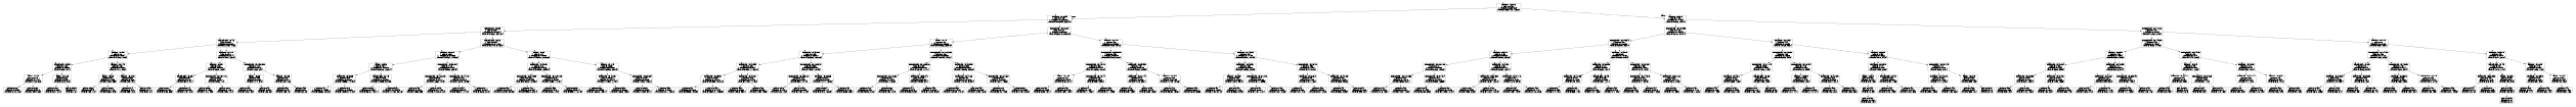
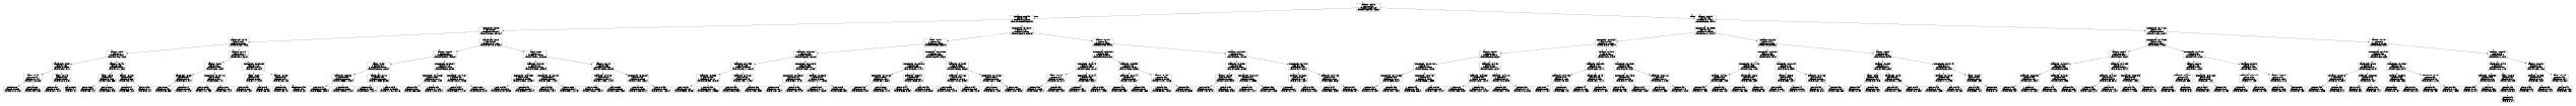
  digraph {
    node [shape=box]
    n1 [label="TaxiOut <= 30.5\ngini = 0.418\nsamples = 2397829\nvalue = [1685448, 712381]"]
    n2 [label="Distance <= 664.5\ngini = 0.409\nsamples = 2223295\nvalue = [1586855, 636440]"]
    n3 [label="TaxiOut <= 51.5\ngini = 0.492\nsamples = 174534\nvalue = [98593, 75941]"]
    n4 [label="OTimeZone <= -9.5\ngini = 0.394\nsamples = 1300034\nvalue = [948607, 351427]"]
    n5 [label="DLongitude <= -76.347\ngini = 0.427\nsamples = 923261\nvalue = [638248, 285013]"]
    n6 [label="OLongitude <= -73.989\ngini = 0.482\nsamples = 135545\nvalue = [80701, 54844]"]
    n7 [label="OLongitude <= -77.642\ngini = 0.497\nsamples = 38989\nvalue = [17892, 21097]"]
    n8 [label="DayOfWeek <= 4.5\ngini = 0.251\nsamples = 28298\nvalue = [24132, 4166]"]
    n9 [label="DayOfWeek <= 3.5\ngini = 0.397\nsamples = 1271736\nvalue = [924475, 347261]"]
    n10 [label="TaxiIn <= 7.5\ngini = 0.421\nsamples = 783903\nvalue = [548063, 235840]"]
    n11 [label="TaxiOut <= 17.5\ngini = 0.457\nsamples = 139358\nvalue = [90185, 49173]"]
    n12 [label="TaxiOut <= 9.5\ngini = 0.2\nsamples = 15954\nvalue = [14161, 1793]"]
    n13 [label="TaxiOut <= 11.5\ngini = 0.311\nsamples = 12344\nvalue = [9971, 2373]"]
    n14 [label="TaxiOut <= 20.5\ngini = 0.381\nsamples = 570856\nvalue = [424964, 145892]"]
    n15 [label="TaxiIn <= 6.5\ngini = 0.41\nsamples = 700880\nvalue = [499511, 201369]"]
    n16 [label="DayOfWeek <= 3.5\ngini = 0.166\nsamples = 10325\nvalue = [9384, 941]"]
    n17 [label="TaxiOut <= 14.5\ngini = 0.257\nsamples = 5629\nvalue = [4777, 852]"]
    n18 [label="TaxiOut <= 8.5\ngini = 0.281\nsamples = 9998\nvalue = [8309, 1689]"]
    n19 [label="OLongitude <= -156.238\ngini = 0.413\nsamples = 2346\nvalue = [1662, 684]"]
    n20 [label="TaxiIn <= 4.5\ngini = 0.149\nsamples = 7734\nvalue = [7106, 628]"]
    n21 [label="TaxiIn <= 16.5\ngini = 0.212\nsamples = 2591\nvalue = [2278, 313]"]
    n22 [label="TaxiIn <= 3.5\ngini = 0.24\nsamples = 4693\nvalue = [4038, 655]"]
    n23 [label="TaxiOut <= 20.5\ngini = 0.332\nsamples = 936\nvalue = [739, 197]"]
    n24 [label="gini = 0.187\nsamples = 2358\nvalue = [2112, 246]"]
    n25 [label="gini = 0.132\nsamples = 5376\nvalue = [4994, 382]"]
    n26 [label="gini = 0.211\nsamples = 2587\nvalue = [2277, 310]"]
    n27 [label="gini = 0.375\nsamples = 4\nvalue = [1, 3]"]
    n28 [label="gini = 0.322\nsamples = 545\nvalue = [435, 110]"]
    n29 [label="gini = 0.228\nsamples = 4143\nvalue = [3603, 545]"]
    n30 [label="gini = 0.314\nsamples = 819\nvalue = [659, 160]"]
    n31 [label="gini = 0.432\nsamples = 117\nvalue = [80, 37]"]
    n32 [label="DayOfWeek <= 6.5\ngini = 0.252\nsamples = 6187\nvalue = [5270, 917]"]
    n33 [label="DLongitude <= -157.176\ngini = 0.323\nsamples = 3811\nvalue = [3039, 772]"]
    n34 [label="TaxiIn <= 6.5\ngini = 0.405\nsamples = 2052\nvalue = [1474, 578]"]
    n35 [label="TaxiOut <= 16.5\ngini = 0.461\nsamples = 294\nvalue = [188, 106]"]
    n36 [label="gini = 0.27\nsamples = 4152\nvalue = [3483, 669]"]
    n37 [label="gini = 0.214\nsamples = 2035\nvalue = [1787, 248]"]
    n38 [label="gini = 0.362\nsamples = 1930\nvalue = [1472, 458]"]
    n39 [label="gini = 0.278\nsamples = 1881\nvalue = [1567, 314]"]
    n40 [label="gini = 0.397\nsamples = 1800\nvalue = [1308, 492]"]
    n41 [label="gini = 0.45\nsamples = 252\nvalue = [166, 86]"]
    n42 [label="gini = 0.436\nsamples = 243\nvalue = [165, 78]"]
-   n43 [label="gini = 0.495\nsamples = 51\nvalue = [23, 28]"]
+   n43 [label="samples = 0.495\nsamples = 51\nvalue = [23, 28]"]
    n44 [label="TaxiIn <= 5.5\ngini = 0.374\nsamples = 492073\nvalue = [369426, 122647]"]
    n45 [label="OLongitude <= -98.034\ngini = 0.416\nsamples = 78783\nvalue = [55538, 23245]"]
    n46 [label="OLatitude <= 42.031\ngini = 0.42\nsamples = 451513\nvalue = [315959, 135554]"]
    n47 [label="TaxiOut <= 17.5\ngini = 0.389\nsamples = 249367\nvalue = [183552, 65815]"]
    n48 [label="OLatitude <= 33.65\ngini = 0.389\nsamples = 266021\nvalue = [195567, 70454]"]
    n49 [label="DayOfWeek <= 1.5\ngini = 0.355\nsamples = 226052\nvalue = [173859, 52193]"]
    n50 [label="OLongitude <= -122.257\ngini = 0.367\nsamples = 16711\nvalue = [12662, 4049]"]
    n51 [label="OLongitude <= -74.137\ngini = 0.427\nsamples = 62072\nvalue = [42876, 19196]"]
    n52 [label="gini = 0.411\nsamples = 79695\nvalue = [56661, 23034]"]
    n53 [label="gini = 0.379\nsamples = 186326\nvalue = [138906, 47420]"]
    n54 [label="gini = 0.378\nsamples = 75504\nvalue = [56427, 19077]"]
    n55 [label="gini = 0.343\nsamples = 150548\nvalue = [117432, 33116]"]
    n56 [label="gini = 0.451\nsamples = 2521\nvalue = [1656, 865]"]
    n57 [label="gini = 0.348\nsamples = 14190\nvalue = [11006, 3184]"]
    n58 [label="gini = 0.434\nsamples = 53848\nvalue = [36670, 17178]"]
    n59 [label="gini = 0.37\nsamples = 8224\nvalue = [6206, 2018]"]
    n60 [label="OLongitude <= -84.389\ngini = 0.426\nsamples = 394659\nvalue = [273302, 121357]"]
    n61 [label="OLongitude <= -123.729\ngini = 0.375\nsamples = 56854\nvalue = [42657, 14197]"]
    n62 [label="DLatitude <= 42.031\ngini = 0.376\nsamples = 189144\nvalue = [141650, 47494]"]
    n63 [label="DLongitude <= -88.384\ngini = 0.423\nsamples = 60223\nvalue = [41902, 18321]"]
    n64 [label="gini = 0.432\nsamples = 312275\nvalue = [213792, 98483]"]
    n65 [label="gini = 0.401\nsamples = 82384\nvalue = [59510, 22874]"]
    n66 [label="gini = 0.435\nsamples = 4540\nvalue = [3086, 1454]"]
    n67 [label="gini = 0.369\nsamples = 52314\nvalue = [39571, 12743]"]
    n68 [label="gini = 0.382\nsamples = 165536\nvalue = [123022, 42514]"]
    n69 [label="gini = 0.333\nsamples = 23608\nvalue = [18628, 4980]"]
    n70 [label="gini = 0.385\nsamples = 19296\nvalue = [14285, 5011]"]
    n71 [label="gini = 0.439\nsamples = 40927\nvalue = [27617, 13310]"]
    n72 [label="OLatitude <= 42.288\ngini = 0.429\nsamples = 530371\nvalue = [365268, 165103]"]
    n73 [label="DLongitude <= -118.383\ngini = 0.402\nsamples = 253532\nvalue = [182795, 70737]"]
    n74 [label="OLongitude <= -93.985\ngini = 0.439\nsamples = 95219\nvalue = [64188, 31031]"]
    n75 [label="Distance <= 1416.5\ngini = 0.484\nsamples = 44139\nvalue = [25997, 18142]"]
    n76 [label="OLatitude <= 41.959\ngini = 0.433\nsamples = 461884\nvalue = [315574, 146310]"]
    n77 [label="DLongitude <= -122.342\ngini = 0.398\nsamples = 68487\nvalue = [49694, 18793]"]
    n78 [label="OLongitude <= -109.316\ngini = 0.439\nsamples = 35216\nvalue = [23739, 11477]"]
    n79 [label="DLatitude <= 42.095\ngini = 0.396\nsamples = 218316\nvalue = [159056, 59260]"]
    n80 [label="OLatitude <= 29.59\ngini = 0.429\nsamples = 432411\nvalue = [297593, 134818]"]
    n81 [label="OLatitude <= 42.087\ngini = 0.476\nsamples = 29473\nvalue = [17981, 11492]"]
    n82 [label="DLongitude <= -153.021\ngini = 0.442\nsamples = 8230\nvalue = [5517, 2713]"]
    n83 [label="Distance <= 1586.5\ngini = 0.391\nsamples = 60257\nvalue = [44177, 16080]"]
    n84 [label="gini = 0.401\nsamples = 54768\nvalue = [39583, 15185]"]
    n85 [label="gini = 0.433\nsamples = 377643\nvalue = [258010, 119633]"]
    n86 [label="gini = 0.485\nsamples = 23023\nvalue = [13516, 9507]"]
    n87 [label="gini = 0.426\nsamples = 6450\nvalue = [4465, 1985]"]
    n88 [label="gini = 0.318\nsamples = 1231\nvalue = [1067, 264]"]
    n89 [label="gini = 0.458\nsamples = 6899\nvalue = [4450, 2449]"]
    n90 [label="gini = 0.384\nsamples = 51141\nvalue = [37912, 13229]"]
    n91 [label="gini = 0.43\nsamples = 9116\nvalue = [6265, 2851]"]
    n92 [label="DLongitude <= -120.68\ngini = 0.397\nsamples = 11934\nvalue = [8674, 3260]"]
    n93 [label="OLatitude <= 35.041\ngini = 0.457\nsamples = 23282\nvalue = [15065, 8217]"]
    n94 [label="DLatitude <= 41.66\ngini = 0.401\nsamples = 197676\nvalue = [142782, 54894]"]
    n95 [label="OLongitude <= -104.687\ngini = 0.334\nsamples = 20640\nvalue = [16274, 4366]"]
    n96 [label="gini = 0.416\nsamples = 7387\nvalue = [5205, 2182]"]
    n97 [label="gini = 0.362\nsamples = 4547\nvalue = [3469, 1078]"]
    n98 [label="gini = 0.474\nsamples = 8245\nvalue = [5056, 3189]"]
    n99 [label="gini = 0.445\nsamples = 15037\nvalue = [10009, 5028]"]
    n100 [label="gini = 0.393\nsamples = 175767\nvalue = [128489, 47278]"]
    n101 [label="gini = 0.454\nsamples = 21909\nvalue = [14293, 7616]"]
    n102 [label="gini = 0.276\nsamples = 7001\nvalue = [5843, 1158]"]
    n103 [label="gini = 0.36\nsamples = 13639\nvalue = [10431, 3208]"]
    n104 [label="DLongitude <= -73.79\ngini = 0.458\nsamples = 28434\nvalue = [18356, 10078]"]
    n105 [label="OLatitude <= 25.933\ngini = 0.431\nsamples = 66785\nvalue = [45832, 20953]"]
    n106 [label="DLatitude <= 40.931\ngini = 0.493\nsamples = 29688\nvalue = [16553, 13135]"]
    n107 [label="DLongitude <= -73.79\ngini = 0.453\nsamples = 14451\nvalue = [9444, 5007]"]
    n108 [label="TaxiIn <= 10.5\ngini = 0.474\nsamples = 15873\nvalue = [9762, 6111]"]
    n109 [label="DLongitude <= -73.44\ngini = 0.432\nsamples = 12561\nvalue = [8594, 3967]"]
    n110 [label="OLatitude <= 22.144\ngini = 0.471\nsamples = 6650\nvalue = [4123, 2527]"]
    n111 [label="TaxiOut <= 15.5\ngini = 0.425\nsamples = 60135\nvalue = [41709, 18426]"]
    n112 [label="gini = 0.468\nsamples = 12885\nvalue = [8068, 4817]"]
    n113 [label="gini = 0.491\nsamples = 2988\nvalue = [1694, 1294]"]
    n114 [label="gini = 0.4\nsamples = 7159\nvalue = [5177, 1982]"]
    n115 [label="gini = 0.465\nsamples = 5402\nvalue = [3417, 1985]"]
    n116 [label="gini = 0.412\nsamples = 2893\nvalue = [2054, 839]"]
    n117 [label="gini = 0.495\nsamples = 3757\nvalue = [2069, 1688]"]
    n118 [label="gini = 0.418\nsamples = 50521\nvalue = [35460, 15061]"]
    n119 [label="gini = 0.455\nsamples = 9614\nvalue = [6249, 3365]"]
    n120 [label="TaxiOut <= 23.5\ngini = 0.498\nsamples = 20382\nvalue = [10842, 9540]"]
    n121 [label="OLongitude <= -87.215\ngini = 0.474\nsamples = 9306\nvalue = [5711, 3595]"]
    n122 [label="Distance <= 1623.0\ngini = 0.481\nsamples = 4165\nvalue = [2484, 1681]"]
    n123 [label="OLatitude <= 40.783\ngini = 0.438\nsamples = 10286\nvalue = [6960, 3326]"]
    n124 [label="gini = 0.491\nsamples = 13222\nvalue = [7480, 5742]"]
    n125 [label="gini = 0.498\nsamples = 7160\nvalue = [3362, 3798]"]
    n126 [label="gini = 0.491\nsamples = 2611\nvalue = [1484, 1127]"]
    n127 [label="gini = 0.465\nsamples = 6695\nvalue = [4227, 2468]"]
    n128 [label="gini = 0.5\nsamples = 962\nvalue = [484, 478]"]
    n129 [label="gini = 0.469\nsamples = 3203\nvalue = [2000, 1203]"]
    n130 [label="gini = 0.447\nsamples = 9000\nvalue = [5961, 3039]"]
    n131 [label="gini = 0.347\nsamples = 1286\nvalue = [999, 287]"]
    n132 [label="DLongitude <= -75.341\ngini = 0.488\nsamples = 106892\nvalue = [61575, 45317]"]
    n133 [label="Distance <= 719.5\ngini = 0.444\nsamples = 28653\nvalue = [19126, 9527]"]
    n134 [label="DLongitude <= -74.909\ngini = 0.482\nsamples = 19824\nvalue = [8028, 11796]"]
    n135 [label="TaxiOut <= 77.5\ngini = 0.5\nsamples = 19165\nvalue = [9864, 9301]"]
    n136 [label="TaxiOut <= 37.5\ngini = 0.482\nsamples = 89029\nvalue = [52896, 36133]"]
    n137 [label="Distance <= 401.5\ngini = 0.5\nsamples = 17863\nvalue = [8679, 9184]"]
    n138 [label="OLongitude <= -73.837\ngini = 0.425\nsamples = 13326\nvalue = [9248, 4078]"]
    n139 [label="TaxiOut <= 36.5\ngini = 0.458\nsamples = 15327\nvalue = [9878, 5449]"]
    n140 [label="OLongitude <= -108.788\ngini = 0.47\nsamples = 52552\nvalue = [32666, 19886]"]
    n141 [label="OLatitude <= 41.56\ngini = 0.494\nsamples = 36477\nvalue = [20230, 16247]"]
    n142 [label="OLatitude <= 38.898\ngini = 0.472\nsamples = 3601\nvalue = [2230, 1371]"]
    n143 [label="DLongitude <= -73.837\ngini = 0.495\nsamples = 14262\nvalue = [6449, 7813]"]
    n144 [label="OLongitude <= -118.256\ngini = 0.432\nsamples = 10210\nvalue = [6983, 3227]"]
    n145 [label="OLongitude <= -87.464\ngini = 0.477\nsamples = 42342\nvalue = [25683, 16659]"]
    n146 [label="OLatitude <= 32.898\ngini = 0.491\nsamples = 28429\nvalue = [16157, 12272]"]
    n147 [label="OLatitude <= 42.178\ngini = 0.5\nsamples = 8048\nvalue = [4073, 3975]"]
    n148 [label="gini = 0.471\nsamples = 3513\nvalue = [2176, 1337]"]
    n149 [label="gini = 0.405\nsamples = 6697\nvalue = [4807, 1890]"]
    n150 [label="gini = 0.49\nsamples = 14537\nvalue = [8285, 6252]"]
    n151 [label="gini = 0.468\nsamples = 27805\nvalue = [17398, 10407]"]
    n152 [label="gini = 0.5\nsamples = 3956\nvalue = [1933, 2023]"]
    n153 [label="gini = 0.487\nsamples = 24473\nvalue = [14224, 10249]"]
    n154 [label="gini = 0.484\nsamples = 3306\nvalue = [1357, 1949]"]
    n155 [label="gini = 0.489\nsamples = 4742\nvalue = [2716, 2026]"]
    n156 [label="DLatitude <= 40.735\ngini = 0.418\nsamples = 1009\nvalue = [709, 300]"]
    n157 [label="DayOfWeek <= 4.5\ngini = 0.485\nsamples = 2592\nvalue = [1521, 1071]"]
    n158 [label="DLongitude <= -74.373\ngini = 0.484\nsamples = 8492\nvalue = [3477, 5015]"]
    n159 [label="OLatitude <= 32.122\ngini = 0.5\nsamples = 5770\nvalue = [2972, 2798]"]
    n160 [label="gini = 0.5\nsamples = 295\nvalue = [144, 151]"]
    n161 [label="gini = 0.33\nsamples = 714\nvalue = [565, 149]"]
    n162 [label="gini = 0.47\nsamples = 1680\nvalue = [1047, 633]"]
    n163 [label="gini = 0.499\nsamples = 912\nvalue = [474, 438]"]
    n164 [label="gini = 0.499\nsamples = 1522\nvalue = [793, 729]"]
    n165 [label="gini = 0.474\nsamples = 6970\nvalue = [2684, 4286]"]
    n166 [label="gini = 0.481\nsamples = 997\nvalue = [401, 596]"]
    n167 [label="gini = 0.497\nsamples = 4773\nvalue = [2571, 2202]"]
    n168 [label="DLongitude <= -77.179\ngini = 0.385\nsamples = 5689\nvalue = [4206, 1483]"]
    n169 [label="DLongitude <= -76.154\ngini = 0.449\nsamples = 7637\nvalue = [5042, 2595]"]
    n170 [label="Distance <= 763.5\ngini = 0.441\nsamples = 6847\nvalue = [4595, 2252]"]
    n171 [label="OLongitude <= -73.743\ngini = 0.47\nsamples = 8480\nvalue = [5283, 3197]"]
    n172 [label="Distance <= 446.0\ngini = 0.422\nsamples = 3827\nvalue = [2669, 1158]"]
    n173 [label="DayOfWeek <= 6.5\ngini = 0.288\nsamples = 1862\nvalue = [1537, 325]"]
    n174 [label="TaxiOut <= 35.5\ngini = 0.423\nsamples = 4249\nvalue = [2958, 1291]"]
    n175 [label="DLatitude <= 40.735\ngini = 0.473\nsamples = 3388\nvalue = [2084, 1304]"]
    n176 [label="gini = 0.448\nsamples = 1282\nvalue = [847, 435]"]
    n177 [label="gini = 0.407\nsamples = 2545\nvalue = [1822, 723]"]
    n178 [label="gini = 0.279\nsamples = 1764\nvalue = [1468, 296]"]
    n179 [label="gini = 0.417\nsamples = 98\nvalue = [69, 29]"]
    n180 [label="gini = 0.393\nsamples = 1661\nvalue = [1214, 447]"]
    n181 [label="gini = 0.44\nsamples = 2588\nvalue = [1744, 844]"]
    n182 [label="gini = 0.498\nsamples = 1424\nvalue = [752, 672]"]
    n183 [label="gini = 0.436\nsamples = 1964\nvalue = [1332, 632]"]
    n184 [label="TaxiIn <= 3.5\ngini = 0.466\nsamples = 1341\nvalue = [845, 496]"]
    n185 [label="DayOfWeek <= 4.5\ngini = 0.434\nsamples = 5506\nvalue = [3750, 1756]"]
    n186 [label="Distance <= 1422.5\ngini = 0.465\nsamples = 7502\nvalue = [4744, 2758]"]
    n187 [label="TaxiIn <= 22.5\ngini = 0.495\nsamples = 978\nvalue = [539, 439]"]
    n188 [label="gini = 0.499\nsamples = 81\nvalue = [42, 39]"]
    n189 [label="gini = 0.462\nsamples = 1260\nvalue = [803, 457]"]
    n190 [label="gini = 0.424\nsamples = 3466\nvalue = [2408, 1058]"]
    n191 [label="gini = 0.45\nsamples = 2040\nvalue = [1342, 698]"]
    n192 [label="gini = 0.475\nsamples = 4888\nvalue = [2992, 1896]"]
    n193 [label="gini = 0.442\nsamples = 2614\nvalue = [1752, 862]"]
    n194 [label="gini = 0.493\nsamples = 954\nvalue = [533, 421]"]
    n195 [label="gini = 0.375\nsamples = 24\nvalue = [6, 18]"]
    n196 [label="TaxiOut <= 63.5\ngini = 0.488\nsamples = 15584\nvalue = [6581, 9003]"]
    n197 [label="DLongitude <= -74.137\ngini = 0.45\nsamples = 4240\nvalue = [1447, 2793]"]
    n198 [label="OLongitude <= -74.137\ngini = 0.496\nsamples = 14116\nvalue = [7693, 6423]"]
    n199 [label="Distance <= 631.5\ngini = 0.49\nsamples = 5049\nvalue = [2171, 2878]"]
    n200 [label="OLatitude <= 40.884\ngini = 0.496\nsamples = 7264\nvalue = [3305, 3959]"]
    n201 [label="DLatitude <= 41.835\ngini = 0.477\nsamples = 8320\nvalue = [3276, 5044]"]
    n202 [label="TaxiOut <= 67.5\ngini = 0.409\nsamples = 1800\nvalue = [517, 1283]"]
    n203 [label="Distance <= 730.5\ngini = 0.472\nsamples = 2440\nvalue = [930, 1510]"]
    n204 [label="OLatitude <= 32.898\ngini = 0.499\nsamples = 4601\nvalue = [2207, 2394]"]
    n205 [label="OLatitude <= 42.031\ngini = 0.485\nsamples = 2663\nvalue = [1098, 1565]"]
    n206 [label="OLatitude <= 41.621\ngini = 0.484\nsamples = 5949\nvalue = [2439, 3510]"]
    n207 [label="DLongitude <= -83.549\ngini = 0.457\nsamples = 2371\nvalue = [837, 1534]"]
    n208 [label="gini = 0.483\nsamples = 1235\nvalue = [505, 730]"]
    n209 [label="gini = 0.5\nsamples = 3366\nvalue = [1702, 1664]"]
    n210 [label="gini = 0.46\nsamples = 1280\nvalue = [460, 820]"]
    n211 [label="gini = 0.497\nsamples = 1383\nvalue = [638, 745]"]
    n212 [label="gini = 0.49\nsamples = 4233\nvalue = [1823, 2410]"]
    n213 [label="gini = 0.46\nsamples = 1716\nvalue = [616, 1100]"]
    n214 [label="gini = 0.448\nsamples = 2099\nvalue = [711, 1388]"]
    n215 [label="gini = 0.497\nsamples = 272\nvalue = [126, 146]"]
    n216 [label="OLatitude <= 44.011\ngini = 0.444\nsamples = 843\nvalue = [280, 563]"]
    n217 [label="OLongitude <= -87.825\ngini = 0.373\nsamples = 957\nvalue = [237, 720]"]
    n218 [label="OLatitude <= 40.704\ngini = 0.496\nsamples = 912\nvalue = [414, 498]"]
    n219 [label="TaxiOut <= 98.5\ngini = 0.447\nsamples = 1528\nvalue = [516, 1012]"]
    n220 [label="gini = 0.436\nsamples = 821\nvalue = [264, 557]"]
    n221 [label="gini = 0.397\nsamples = 22\nvalue = [16, 6]"]
    n222 [label="gini = 0.304\nsamples = 316\nvalue = [59, 257]"]
    n223 [label="gini = 0.401\nsamples = 641\nvalue = [178, 463]"]
    n224 [label="gini = 0.5\nsamples = 607\nvalue = [298, 309]"]
    n225 [label="gini = 0.471\nsamples = 305\nvalue = [116, 189]"]
    n226 [label="gini = 0.458\nsamples = 1315\nvalue = [466, 849]"]
    n227 [label="gini = 0.359\nsamples = 213\nvalue = [50, 163]"]
    n228 [label="DayOfWeek <= 6.5\ngini = 0.5\nsamples = 6142\nvalue = [3063, 3079]"]
    n229 [label="OLongitude <= -73.837\ngini = 0.487\nsamples = 7974\nvalue = [4630, 3344]"]
    n230 [label="DayOfWeek <= 4.5\ngini = 0.5\nsamples = 2196\nvalue = [1078, 1118]"]
    n231 [label="TaxiOut <= 100.5\ngini = 0.473\nsamples = 2853\nvalue = [1093, 1760]"]
    n232 [label="Distance <= 2090.5\ngini = 0.5\nsamples = 5345\nvalue = [2748, 2597]"]
    n233 [label="OLatitude <= 38.898\ngini = 0.478\nsamples = 797\nvalue = [315, 482]"]
    n234 [label="Distance <= 258.5\ngini = 0.455\nsamples = 2556\nvalue = [1660, 896]"]
    n235 [label="DTimeZone <= -7.5\ngini = 0.495\nsamples = 5418\nvalue = [2970, 2448]"]
    n236 [label="gini = 0.499\nsamples = 4768\nvalue = [2512, 2256]"]
    n237 [label="gini = 0.483\nsamples = 577\nvalue = [236, 341]"]
    n238 [label="gini = 0.484\nsamples = 85\nvalue = [50, 35]"]
    n239 [label="gini = 0.467\nsamples = 712\nvalue = [265, 447]"]
    n240 [label="gini = 0.336\nsamples = 351\nvalue = [276, 75]"]
    n241 [label="gini = 0.467\nsamples = 2205\nvalue = [1384, 821]"]
    n242 [label="gini = 0.467\nsamples = 1222\nvalue = [769, 453]"]
    n243 [label="gini = 0.499\nsamples = 4196\nvalue = [2201, 1995]"]
    n244 [label="OLatitude <= 38.898\ngini = 0.498\nsamples = 1219\nvalue = [646, 573]"]
    n245 [label="TaxiIn <= 23.5\ngini = 0.493\nsamples = 977\nvalue = [432, 545]"]
    n246 [label="Distance <= 735.5\ngini = 0.489\nsamples = 1619\nvalue = [691, 928]"]
    n247 [label="TaxiIn <= 14.5\ngini = 0.439\nsamples = 1234\nvalue = [402, 832]"]
    n248 [label="gini = 0.454\nsamples = 184\nvalue = [120, 64]"]
    n249 [label="gini = 0.5\nsamples = 1035\nvalue = [526, 509]"]
    n250 [label="gini = 0.495\nsamples = 950\nvalue = [426, 524]"]
    n251 [label="gini = 0.346\nsamples = 27\nvalue = [6, 21]"]
    n252 [label="gini = 0.438\nsamples = 213\nvalue = [69, 144]"]
    n253 [label="gini = 0.493\nsamples = 1406\nvalue = [622, 784]"]
    n254 [label="gini = 0.447\nsamples = 1158\nvalue = [390, 768]"]
    n1 -> n2 [headlabel=True labelangle=45 labeldistance=2.5]
    n1 -> n3 [headlabel=False labelangle=-45 labeldistance=2.5]
    n2 -> n4
    n2 -> n5
    n3 -> n6
    n3 -> n7
    n4 -> n8
    n4 -> n9
    n5 -> n10
    n5 -> n11
    n6 -> n132
    n6 -> n133
    n7 -> n134
    n7 -> n135
    n8 -> n12
    n8 -> n13
    n9 -> n14
    n9 -> n15
    n10 -> n72
    n10 -> n73
    n11 -> n74
    n11 -> n75
    n12 -> n16
    n12 -> n17
    n13 -> n18
    n13 -> n19
    n14 -> n44
    n14 -> n45
    n15 -> n46
    n15 -> n47
    n16 -> n20
    n16 -> n21
    n17 -> n22
    n17 -> n23
    n18 -> n32
    n18 -> n33
    n19 -> n34
    n19 -> n35
    n20 -> n24
    n20 -> n25
    n21 -> n26
    n21 -> n27
    n22 -> n28
    n22 -> n29
    n23 -> n30
    n23 -> n31
    n32 -> n36
    n32 -> n37
    n33 -> n38
    n33 -> n39
    n34 -> n40
    n34 -> n41
    n35 -> n42
    n35 -> n43
    n44 -> n48
    n44 -> n49
    n45 -> n50
    n45 -> n51
    n46 -> n60
    n46 -> n61
    n47 -> n62
    n47 -> n63
    n48 -> n52
    n48 -> n53
    n49 -> n54
    n49 -> n55
    n50 -> n56
    n50 -> n57
    n51 -> n58
    n51 -> n59
    n60 -> n64
    n60 -> n65
    n61 -> n66
    n61 -> n67
    n62 -> n68
    n62 -> n69
    n63 -> n70
    n63 -> n71
    n72 -> n76
    n72 -> n77
    n73 -> n78
    n73 -> n79
    n74 -> n104
    n74 -> n105
    n75 -> n106
    n75 -> n107
    n76 -> n80
    n76 -> n81
    n77 -> n82
    n77 -> n83
    n78 -> n92
    n78 -> n93
    n79 -> n94
    n79 -> n95
    n80 -> n84
    n80 -> n85
    n81 -> n86
    n81 -> n87
    n82 -> n88
    n82 -> n89
    n83 -> n90
    n83 -> n91
    n92 -> n96
    n92 -> n97
    n93 -> n98
    n93 -> n99
    n94 -> n100
    n94 -> n101
    n95 -> n102
    n95 -> n103
    n104 -> n108
    n104 -> n109
    n105 -> n110
    n105 -> n111
    n106 -> n120
    n106 -> n121
    n107 -> n122
    n107 -> n123
    n108 -> n112
    n108 -> n113
    n109 -> n114
    n109 -> n115
    n110 -> n116
    n110 -> n117
    n111 -> n118
    n111 -> n119
    n120 -> n124
    n120 -> n125
    n121 -> n126
    n121 -> n127
    n122 -> n128
    n122 -> n129
    n123 -> n130
    n123 -> n131
    n132 -> n136
    n132 -> n137
    n133 -> n138
    n133 -> n139
    n134 -> n196
    n134 -> n197
    n135 -> n198
    n135 -> n199
    n136 -> n140
    n136 -> n141
    n137 -> n142
    n137 -> n143
    n138 -> n168
    n138 -> n169
    n139 -> n170
    n139 -> n171
    n140 -> n144
    n140 -> n145
    n141 -> n146
    n141 -> n147
    n142 -> n156
    n142 -> n157
    n143 -> n158
    n143 -> n159
    n144 -> n148
    n144 -> n149
    n145 -> n150
    n145 -> n151
    n146 -> n152
    n146 -> n153
    n147 -> n154
    n147 -> n155
    n156 -> n160
    n156 -> n161
    n157 -> n162
    n157 -> n163
    n158 -> n164
    n158 -> n165
    n159 -> n166
    n159 -> n167
    n168 -> n172
    n168 -> n173
    n169 -> n174
    n169 -> n175
    n170 -> n184
    n170 -> n185
    n171 -> n186
    n171 -> n187
    n172 -> n176
    n172 -> n177
    n173 -> n178
    n173 -> n179
    n174 -> n180
    n174 -> n181
    n175 -> n182
    n175 -> n183
    n184 -> n188
-   n188 -> n189
+   n184 -> n189
    n185 -> n190
    n185 -> n191
    n186 -> n192
    n186 -> n193
    n187 -> n194
    n187 -> n195
    n196 -> n200
    n196 -> n201
    n197 -> n202
    n197 -> n203
    n198 -> n228
    n198 -> n229
    n199 -> n230
    n199 -> n231
    n200 -> n204
    n200 -> n205
    n201 -> n206
    n201 -> n207
    n202 -> n216
    n202 -> n217
    n203 -> n218
    n203 -> n219
    n204 -> n208
    n204 -> n209
    n205 -> n210
    n205 -> n211
    n206 -> n212
    n206 -> n213
    n207 -> n214
    n207 -> n215
    n216 -> n220
    n216 -> n221
    n217 -> n222
    n217 -> n223
    n218 -> n224
    n218 -> n225
    n219 -> n226
    n219 -> n227
    n228 -> n232
    n228 -> n233
    n229 -> n234
    n229 -> n235
    n230 -> n244
    n230 -> n245
    n231 -> n246
    n231 -> n247
    n232 -> n236
    n232 -> n237
    n233 -> n238
    n233 -> n239
    n234 -> n240
    n234 -> n241
    n235 -> n242
    n235 -> n243
    n244 -> n248
    n244 -> n249
    n245 -> n250
    n246 -> n252
    n246 -> n253
    n247 -> n254
    n250 -> n251
  }
